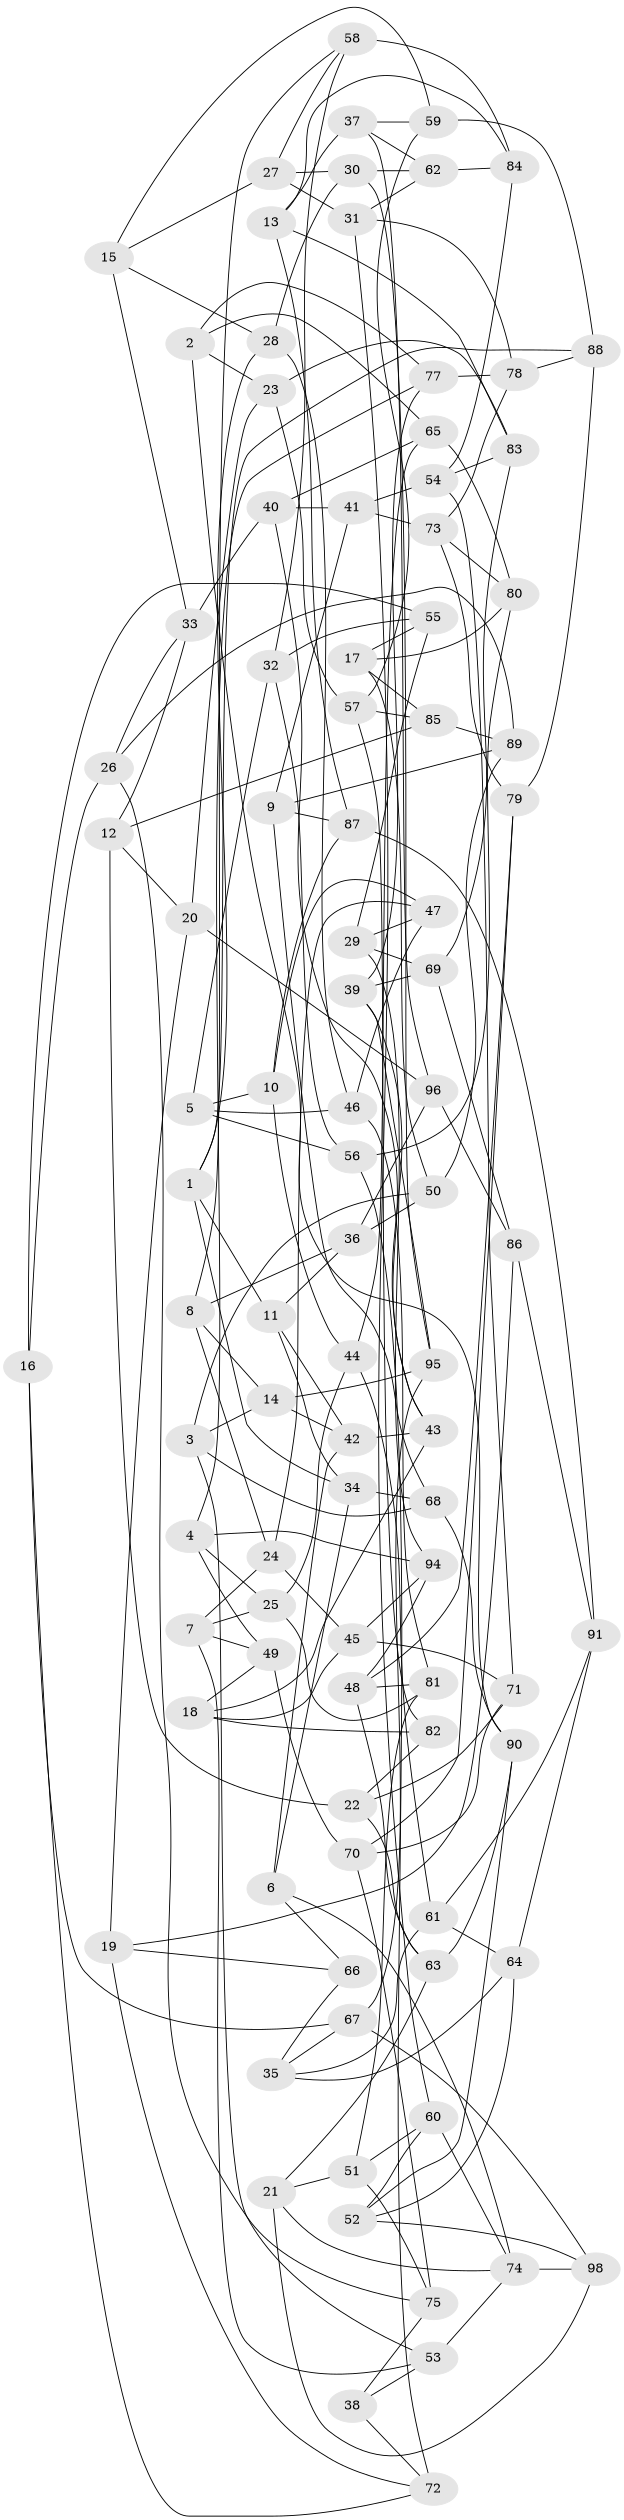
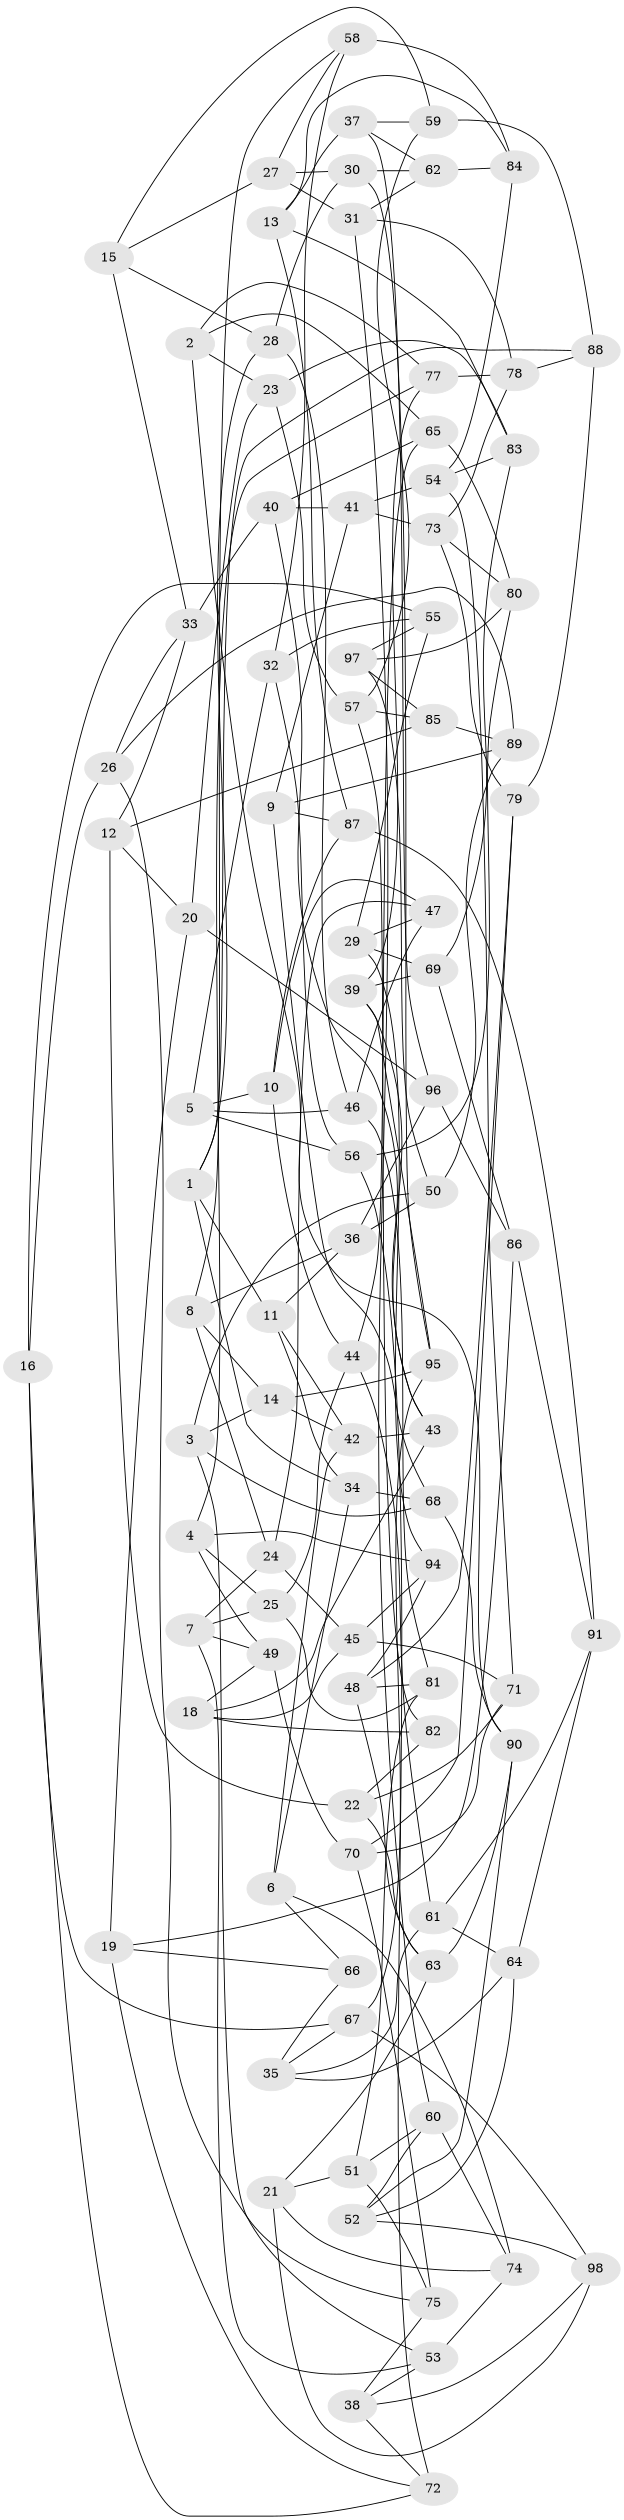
  graph {
    rankdir=LR
    node [color=gray90 style=filled]
    1
    11
    28
    34
    88
    42
    36
    46
    30
    68
    2
    23
    65
    77
    90
    83
    57
    80
    78
    3
    14
    50
    53
    n24 [label=95]
    89
    74
    4
    25
    49
    94
    44
    81
    70
    5
    10
    32
    56
    87
    47
    58
    55
    72
    6
    66
    43
    7
    24
    45
    8
    n50 [label=96]
    84
    9
    41
    54
    73
    91
    61
    12
    20
    22
    33
    85
    82
    63
    71
    40
    13
    37
    59
    62
    15
    27
    31
    16
    26
    67
    75
    n78 [label=98]
-   17
+   17 [label=97]
    18
    19
    86
    21
    51
    60
    29
    69
    35
    64
    38
    39
    79
    48
    52
    1 -- 11
    1 -- 28
    1 -- 34
    1 -- 88
    11 -- 34
    11 -- 42
    11 -- 36
    28 -- 46
    28 -- 30
    34 -- 68
    42 -- 43
    36 -- 50
    36 -- n50
    46 -- 81
    46 -- 47
    30 -- n24
    30 -- 62
    68 -- 90
    2 -- 23
    2 -- 65
    2 -- 77
    2 -- 90
    23 -- 83
    23 -- 57
    65 -- 80
    77 -- 78
    57 -- 85
    57 -- 82
    57 -- 59
    78 -- 88
    3 -- 68
    3 -- 14
    3 -- 50
    3 -- 53
    14 -- 42
    14 -- n24
    50 -- 89
    53 -- 74
    4 -- 77
    4 -- 25
    4 -- 49
    4 -- 94
    25 -- 44
    25 -- 81
    49 -- 70
    44 -- 65
    44 -- 61
    70 -- 71
    70 -- 75
    70 -- 79
    5 -- 46
    5 -- 10
    5 -- 32
    5 -- 56
    10 -- 44
    10 -- 87
    10 -- 47
    32 -- 56
    32 -- 58
    32 -- 55
    56 -- 80
    56 -- 72
    87 -- 91
    58 -- 84
    6 -- 34
    6 -- 42
    6 -- 74
    6 -- 66
    7 -- 53
    7 -- 25
    7 -- 49
    7 -- 24
    24 -- 47
    24 -- 45
    45 -- 94
    45 -- 71
    8 -- 36
    8 -- 14
    8 -- 58
    8 -- 24
    n50 -- 86
    9 -- 68
    9 -- 89
    9 -- 87
    9 -- 41
    41 -- 54
    41 -- 73
    54 -- 83
    54 -- 84
    54 -- 71
    73 -- 80
    73 -- 78
    73 -- 79
    61 -- 91
    61 -- 64
    12 -- 20
    12 -- 22
    12 -- 33
    12 -- 85
    20 -- 23
    20 -- n50
    22 -- 82
    22 -- 63
    22 -- 71
    33 -- 40
    85 -- 89
    63 -- 90
    40 -- 65
    40 -- 43
    40 -- 41
    13 -- 83
    13 -- 87
    13 -- 84
    13 -- 37
    37 -- n50
    37 -- 59
    37 -- 62
    59 -- 88
    62 -- 84
    15 -- 28
    15 -- 33
    15 -- 59
    15 -- 27
    27 -- 30
    27 -- 58
    27 -- 31
    31 -- 78
    31 -- 62
    31 -- 60
    16 -- 55
    16 -- 72
    16 -- 26
    16 -- 67
    26 -- 89
    26 -- 33
    26 -- 75
    67 -- n24
    67 -- n78
    17 -- 80
    17 -- 50
    17 -- 55
    17 -- 85
    18 -- 49
    18 -- 43
    18 -- 45
    18 -- 82
    19 -- 72
    19 -- 66
    19 -- 20
    19 -- 86
    86 -- 91
    21 -- 74
    21 -- 63
    21 -- n78
    21 -- 51
    51 -- 81
    51 -- 75
    51 -- 60
    60 -- 74
    29 -- 94
    29 -- 47
    29 -- 55
    29 -- 69
    69 -- 83
    69 -- 86
    35 -- 66
    35 -- 61
    35 -- 67
    35 -- 64
    64 -- 91
    38 -- 53
    38 -- 72
    38 -- 75
-   74 -- n78
+   38 -- n78
    39 -- 77
    39 -- n24
    39 -- 43
    39 -- 69
    79 -- 88
    48 -- 94
    48 -- 81
    48 -- 63
    48 -- 79
    52 -- 90
    52 -- n78
    52 -- 60
    52 -- 64
  }
